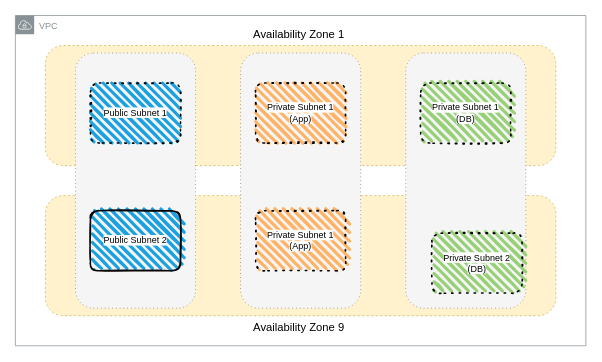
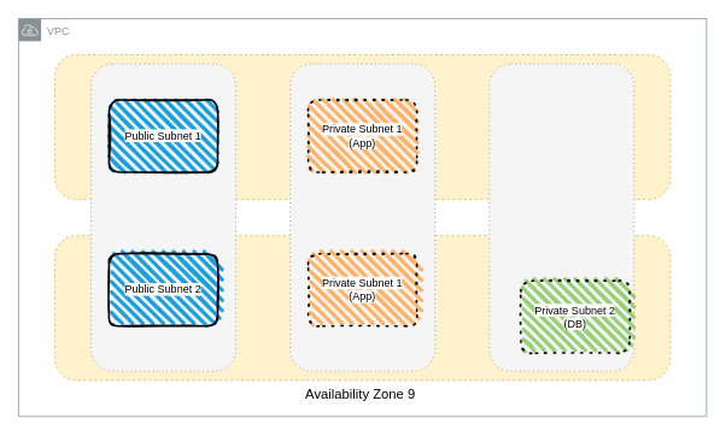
  <mxCell id="0" />
  <mxCell id="1" parent="0" />
  <mxCell id="2" value="VPC" style="sketch=0;outlineConnect=0;gradientColor=none;html=1;whiteSpace=wrap;fontSize=12;fontStyle=0;shape=mxgraph.aws4.group;grIcon=mxgraph.aws4.group_vpc;strokeColor=#879196;fillColor=none;verticalAlign=top;align=left;spacingLeft=30;fontColor=#879196;dashed=0;labelBackgroundColor=none;" vertex="1" parent="1"><mxGeometry x="20" y="20" width="760" height="440" as="geometry" /></mxCell>
  <mxCell id="3" value="" style="rounded=1;whiteSpace=wrap;html=1;fillColor=#fff2cc;dashed=1;strokeColor=#d6b656;" vertex="1" parent="1"><mxGeometry x="60" y="60" width="680" height="160" as="geometry" /></mxCell>
  <mxCell id="4" value="" style="rounded=1;whiteSpace=wrap;html=1;fillColor=#fff2cc;dashed=1;strokeColor=#d6b656;" vertex="1" parent="1"><mxGeometry x="60" y="260" width="680" height="160" as="geometry" /></mxCell>
  <mxCell id="5" value="" style="rounded=1;whiteSpace=wrap;html=1;dashed=1;fillColor=#f5f5f5;dashPattern=1 4;fontColor=#333333;strokeColor=#666666;" vertex="1" parent="1"><mxGeometry x="100" y="70" width="160" height="340" as="geometry" /></mxCell>
  <mxCell id="6" value="" style="rounded=1;whiteSpace=wrap;html=1;dashed=1;fillColor=#f5f5f5;dashPattern=1 4;fontColor=#333333;strokeColor=#666666;" vertex="1" parent="1"><mxGeometry x="320" y="70" width="160" height="340" as="geometry" /></mxCell>
  <mxCell id="7" value="" style="rounded=1;whiteSpace=wrap;html=1;dashed=1;fillColor=#f5f5f5;dashPattern=1 4;fontColor=#333333;strokeColor=#666666;" vertex="1" parent="1"><mxGeometry x="540" y="70" width="160" height="340" as="geometry" /></mxCell>
- <mxCell id="8" value="&lt;span style=&quot;background-color: rgb(255 , 255 , 255)&quot;&gt;Public Subnet 1&lt;/span&gt;" style="rounded=1;whiteSpace=wrap;html=1;strokeWidth=2;fillWeight=4;hachureGap=8;hachureAngle=45;fillColor=#1ba1e2;sketch=1;dashed=1;dashPattern=1 4;" vertex="1" parent="1"><mxGeometry x="120" y="110" width="120" height="80" as="geometry" /></mxCell>
+ <mxCell id="8" value="&lt;span style=&quot;background-color: rgb(255 , 255 , 255)&quot;&gt;Public Subnet 1&lt;/span&gt;" style="rounded=1;whiteSpace=wrap;html=1;strokeWidth=2;fillWeight=4;hachureGap=8;hachureAngle=45;fillColor=#1ba1e2;sketch=1;dashed=0;dashPattern=1 4;" vertex="1" parent="1"><mxGeometry x="120" y="110" width="120" height="80" as="geometry" /></mxCell>
  <mxCell id="9" value="&lt;span style=&quot;background-color: rgb(255 , 255 , 255)&quot;&gt;Public Subnet 2&lt;/span&gt;" style="rounded=1;whiteSpace=wrap;html=1;strokeWidth=2;fillWeight=4;hachureGap=8;hachureAngle=45;fillColor=#1ba1e2;sketch=1;dashed=0;dashPattern=1 4;" vertex="1" parent="1"><mxGeometry x="120" y="280" width="120" height="80" as="geometry" /></mxCell>
  <mxCell id="10" value="&lt;span style=&quot;background-color: rgb(255 , 255 , 255)&quot;&gt;Private Subnet 1&lt;br&gt;(App)&lt;br&gt;&lt;/span&gt;" style="rounded=1;whiteSpace=wrap;html=1;strokeWidth=2;fillWeight=4;hachureGap=8;hachureAngle=45;fillColor=#FFB366;sketch=1;dashed=1;dashPattern=1 4;" vertex="1" parent="1"><mxGeometry x="340" y="110" width="120" height="80" as="geometry" /></mxCell>
  <mxCell id="11" value="&lt;span style=&quot;background-color: rgb(255 , 255 , 255)&quot;&gt;Private Subnet 1&lt;/span&gt;&lt;br&gt;&lt;span style=&quot;background-color: rgb(255 , 255 , 255)&quot;&gt;(App)&lt;/span&gt;" style="rounded=1;whiteSpace=wrap;html=1;strokeWidth=2;fillWeight=4;hachureGap=8;hachureAngle=45;fillColor=#FFB366;sketch=1;dashed=1;dashPattern=1 4;" vertex="1" parent="1"><mxGeometry x="340" y="280" width="120" height="80" as="geometry" /></mxCell>
- <mxCell id="12" value="&lt;span style=&quot;background-color: rgb(255 , 255 , 255)&quot;&gt;Private Subnet 1&lt;br&gt;(DB)&lt;br&gt;&lt;/span&gt;" style="rounded=1;whiteSpace=wrap;html=1;strokeWidth=2;fillWeight=4;hachureGap=8;hachureAngle=45;fillColor=#97D077;sketch=1;dashed=1;dashPattern=1 4;" vertex="1" parent="1"><mxGeometry x="560" y="110" width="120" height="80" as="geometry" /></mxCell>
  <mxCell id="13" value="&lt;span style=&quot;background-color: rgb(255 , 255 , 255)&quot;&gt;Private Subnet 2&lt;br&gt;(DB)&lt;br&gt;&lt;/span&gt;" style="rounded=1;whiteSpace=wrap;html=1;strokeWidth=2;fillWeight=4;hachureGap=8;hachureAngle=45;fillColor=#97D077;sketch=1;dashed=1;dashPattern=1 4;" vertex="1" parent="1"><mxGeometry x="575" y="310" width="120" height="80" as="geometry" /></mxCell>
- <mxCell id="14" value="&lt;font style=&quot;font-size: 15px&quot;&gt;Availability Zone 1&amp;nbsp;&lt;/font&gt;" style="text;html=1;strokeColor=none;fillColor=none;align=center;verticalAlign=middle;whiteSpace=wrap;rounded=0;dashed=1;dashPattern=1 4;labelBackgroundColor=#FFFFFF;" vertex="1" parent="1"><mxGeometry x="305" y="30" width="190" height="30" as="geometry" /></mxCell>
  <mxCell id="15" value="&lt;font style=&quot;font-size: 15px&quot;&gt;Availability Zone 9&amp;nbsp;&lt;/font&gt;" style="text;html=1;strokeColor=none;fillColor=none;align=center;verticalAlign=middle;whiteSpace=wrap;rounded=0;dashed=1;dashPattern=1 4;labelBackgroundColor=#FFFFFF;" vertex="1" parent="1"><mxGeometry x="305" y="420" width="190" height="30" as="geometry" /></mxCell>
